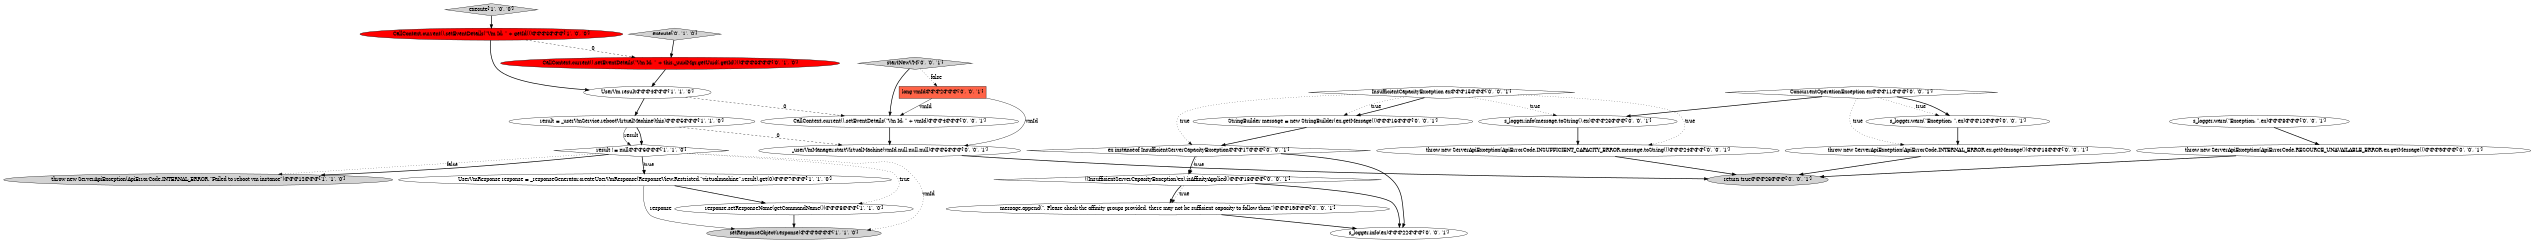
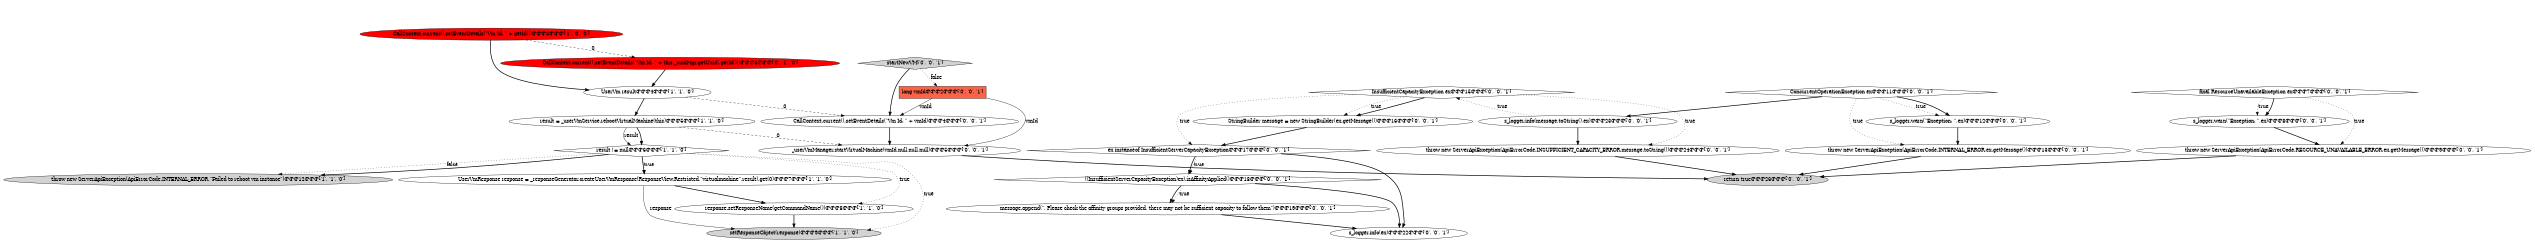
  digraph {
    node [fillcolor=white shape=ellipse style=filled]
    edge [style=bold]
    n1 [label="throw new ServerApiException(ApiErrorCode.RESOURCE_UNAVAILABLE_ERROR,ex.getMessage())@@@9@@@['0', '0', '1']"]
    n2 [fillcolor=lightgray label="return true@@@26@@@['0', '0', '1']"]
    n3 [label="UserVm result@@@4@@@['1', '1', '0']"]
    n4 [label="CallContext.current().setEventDetails(\"Vm Id: \" + vmId)@@@4@@@['0', '0', '1']"]
    n5 [label="result = _userVmService.rebootVirtualMachine(this)@@@5@@@['1', '1', '0']"]
    n6 [label="_userVmManager.startVirtualMachine(vmId,null,null,null)@@@5@@@['0', '0', '1']"]
    n7 [label="result != null@@@6@@@['1', '1', '0']" shape=diamond]
    n8 [fillcolor=lightgray label="startNewVM['0', '0', '1']" shape=diamond]
    n9 [fillcolor=tomato label="long vmId@@@2@@@['0', '0', '1']" shape=box]
    n10 [label="InsufficientCapacityException ex@@@15@@@['0', '0', '1']" shape=diamond]
    n11 [label="s_logger.info(message.toString(),ex)@@@23@@@['0', '0', '1']"]
    n12 [label="ex instanceof InsufficientServerCapacityException@@@17@@@['0', '0', '1']" shape=diamond]
    n13 [label="StringBuilder message = new StringBuilder(ex.getMessage())@@@16@@@['0', '0', '1']"]
    n14 [label="throw new ServerApiException(ApiErrorCode.INSUFFICIENT_CAPACITY_ERROR,message.toString())@@@24@@@['0', '0', '1']"]
    n15 [label="s_logger.info(ex)@@@22@@@['0', '0', '1']"]
    n16 [label="((InsufficientServerCapacityException)ex).isAffinityApplied()@@@18@@@['0', '0', '1']" shape=diamond]
    n17 [label="throw new ServerApiException(ApiErrorCode.INTERNAL_ERROR,ex.getMessage())@@@13@@@['0', '0', '1']"]
    n18 [label="response.setResponseName(getCommandName())@@@8@@@['1', '1', '0']"]
    n19 [fillcolor=lightgray label="setResponseObject(response)@@@9@@@['1', '1', '0']"]
    n20 [label="message.append(\", Please check the affinity groups provided, there may not be sufficient capacity to follow them\")@@@19@@@['0', '0', '1']"]
    n21 [label="s_logger.warn(\"Exception: \",ex)@@@8@@@['0', '0', '1']"]
    n22 [fillcolor=lightgray label="throw new ServerApiException(ApiErrorCode.INTERNAL_ERROR,\"Failed to reboot vm instance\")@@@12@@@['1', '1', '0']"]
    n23 [label="ConcurrentOperationException ex@@@11@@@['0', '0', '1']" shape=diamond]
    n24 [label="s_logger.warn(\"Exception: \",ex)@@@12@@@['0', '0', '1']"]
+   n25 [label="final ResourceUnavailableException ex@@@7@@@['0', '0', '1']" shape=diamond]
    n26 [label="UserVmResponse response = _responseGenerator.createUserVmResponse(ResponseView.Restricted,\"virtualmachine\",result).get(0)@@@7@@@['1', '1', '0']"]
-   n27 [fillcolor=lightgray label="execute['1', '0', '0']" shape=diamond]
    n28 [fillcolor=red label="CallContext.current().setEventDetails(\"Vm Id: \" + getId())@@@3@@@['1', '0', '0']"]
    n29 [fillcolor=red label="CallContext.current().setEventDetails(\"Vm Id: \" + this._uuidMgr.getUuid(,getId()))@@@3@@@['0', '1', '0']"]
-   n30 [fillcolor=lightgray label="execute['0', '1', '0']" shape=diamond]
    n1 -> n2
    n3 -> n4 [label=0 style=dashed]
    n3 -> n5
    n4 -> n6
    n5 -> n6 [label=0 style=dashed]
    n5 -> n7
    n5 -> n7 [label=result style=solid]
    n6 -> n2
    n7 -> n18 [label=true style=dotted]
-   n7 -> n19 [label=vmId style=dotted]
+   n7 -> n19 [label=true style=dotted]
    n7 -> n22 [label=false style=dotted]
    n7 -> n22
    n7 -> n26 [label=true style=dotted]
    n7 -> n26
    n8 -> n4
    n8 -> n9 [label=false style=dotted]
    n9 -> n4 [label=vmId style=solid]
    n9 -> n6 [label=vmId style=solid]
-   n10 -> n11 [label=true style=dotted]
+   n11 -> n10 [label=true style=dotted]
    n10 -> n12 [label=true style=dotted]
    n10 -> n13 [label=true style=dotted]
    n10 -> n13
    n10 -> n14 [label=true style=dotted]
    n11 -> n14
    n12 -> n15
    n12 -> n16 [label=true style=dotted]
    n12 -> n16
    n13 -> n12
    n14 -> n2
    n16 -> n15
    n16 -> n20
    n16 -> n20 [label=true style=dotted]
    n17 -> n2
    n18 -> n19
    n20 -> n15
    n21 -> n1
    n23 -> n11
    n23 -> n17 [label=true style=dotted]
    n23 -> n24 [label=true style=dotted]
    n23 -> n24
    n24 -> n17
+   n25 -> n1 [label=true style=dotted]
+   n25 -> n21
+   n25 -> n21 [label=true style=dotted]
    n26 -> n18
    n26 -> n19 [label=response style=solid]
-   n27 -> n28
    n28 -> n3
    n28 -> n29 [label=0 style=dashed]
    n29 -> n3
-   n30 -> n29
  }
